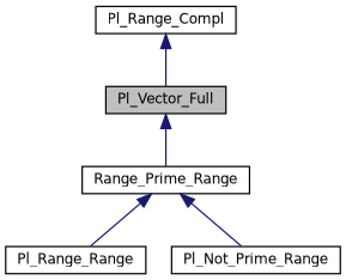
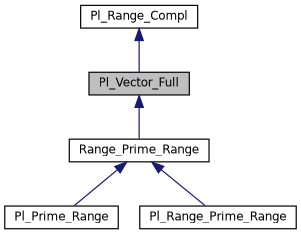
  digraph {
    rankdir=TB
    node [color=black fillcolor=white fontname=Helvetica fontsize=10 shape=record style=filled]
    edge [color=midnightblue dir=back fontname=Helvetica fontsize=10 labelfontname=Helvetica labelfontsize=10 style=solid]
    n1 [fillcolor=grey75 fontcolor=black height=0.2 label=Pl_Vector_Full width=0.4]
    n2 [height=0.2 label=Range_Prime_Range width=0.4]
-   n3 [height=0.2 label=Pl_Range_Range width=0.4]
-   n4 [height=0.2 label=Pl_Not_Prime_Range width=0.4]
+   n3 [height=0.2 label=Pl_Prime_Range width=0.4]
+   n4 [height=0.2 label=Pl_Range_Prime_Range width=0.4]
    n5 [height=0.2 label=Pl_Range_Compl width=0.4]
    n1 -> n2
    n2 -> n3
    n2 -> n4
    n5 -> n1
  }
